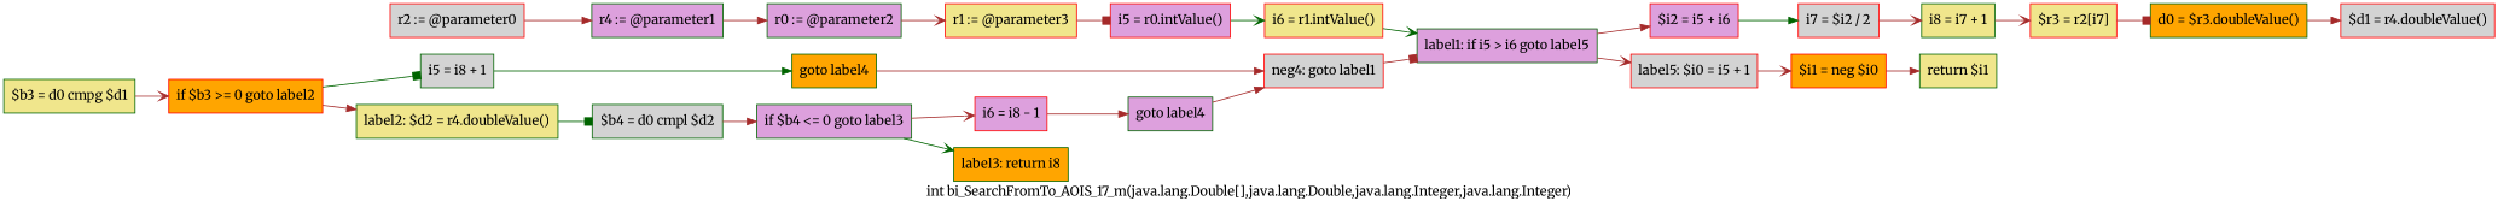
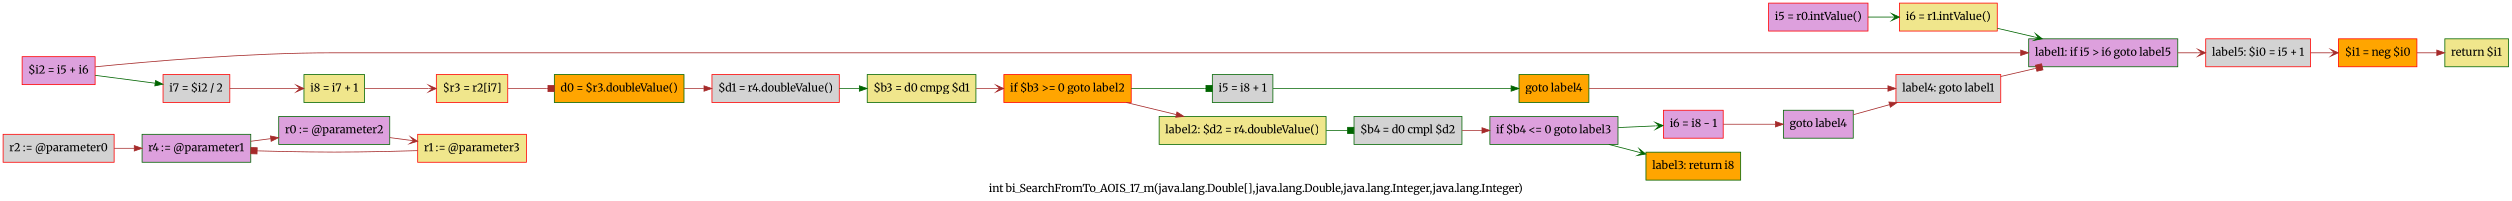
  digraph {
    fontname=Merriweather
    label="int bi_SearchFromTo_AOIS_17_m(java.lang.Double[],java.lang.Double,java.lang.Integer,java.lang.Integer)"
    rankdir=LR
    node [color=darkgreen fillcolor=plum fontname=Merriweather shape=box style=filled]
    edge [arrowhead=normal color=brown fontname=Merriweather]
    n1 [color=red fillcolor=lightgrey label="r2 := @parameter0"]
    n2 [label="r4 := @parameter1"]
    n3 [label="r0 := @parameter2"]
    n4 [color=red fillcolor=khaki label="r1 := @parameter3"]
    n5 [color=red label="i5 = r0.intValue()"]
    n6 [color=red fillcolor=khaki label="i6 = r1.intValue()"]
    n7 [label="label1: if i5 > i6 goto label5"]
    n8 [color=red label="$i2 = i5 + i6"]
    n9 [color=red fillcolor=lightgrey label="label5: $i0 = i5 + 1"]
    n10 [color=red fillcolor=lightgrey label="i7 = $i2 / 2"]
    n11 [color=red fillcolor=orange label="$i1 = neg $i0"]
    n12 [fillcolor=khaki label="i8 = i7 + 1"]
    n13 [fillcolor=khaki label="return $i1"]
    n14 [color=red fillcolor=khaki label="$r3 = r2[i7]"]
    n15 [fillcolor=orange label="d0 = $r3.doubleValue()"]
    n16 [color=red fillcolor=lightgrey label="$d1 = r4.doubleValue()"]
    n17 [fillcolor=khaki label="$b3 = d0 cmpg $d1"]
    n18 [color=red fillcolor=orange label="if $b3 >= 0 goto label2"]
    n19 [fillcolor=lightgrey label="i5 = i8 + 1"]
    n20 [fillcolor=khaki label="label2: $d2 = r4.doubleValue()"]
    n21 [fillcolor=orange label="goto label4"]
    n22 [fillcolor=lightgrey label="$b4 = d0 cmpl $d2"]
-   n23 [color=red fillcolor=lightgrey label="neg4: goto label1"]
+   n23 [color=red fillcolor=lightgrey label="label4: goto label1"]
    n24 [label="if $b4 <= 0 goto label3"]
    n25 [color=red label="i6 = i8 - 1"]
    n26 [fillcolor=orange label="label3: return i8"]
    n27 [label="goto label4"]
    n1 -> n2
    n2 -> n3
    n3 -> n4 [arrowhead=vee]
-   n4 -> n5 [arrowhead=box]
+   n4 -> n2 [arrowhead=box]
    n5 -> n6 [arrowhead=vee color=darkgreen]
    n6 -> n7 [arrowhead=vee color=darkgreen]
-   n7 -> n8
+   n8 -> n7
    n7 -> n9 [arrowhead=vee]
    n8 -> n10 [color=darkgreen]
    n9 -> n11 [arrowhead=vee]
    n10 -> n12 [arrowhead=vee]
    n11 -> n13
    n12 -> n14 [arrowhead=vee]
    n14 -> n15 [arrowhead=box]
    n15 -> n16
+   n16 -> n17 [color=darkgreen]
    n17 -> n18 [arrowhead=vee]
    n18 -> n19 [arrowhead=box color=darkgreen]
    n18 -> n20
    n19 -> n21 [color=darkgreen]
    n20 -> n22 [arrowhead=box color=darkgreen]
    n21 -> n23
    n22 -> n24
    n23 -> n7 [arrowhead=box]
-   n24 -> n25 [arrowhead=vee]
+   n24 -> n25 [arrowhead=vee color=darkgreen]
    n24 -> n26 [arrowhead=vee color=darkgreen]
    n25 -> n27
    n27 -> n23
  }
